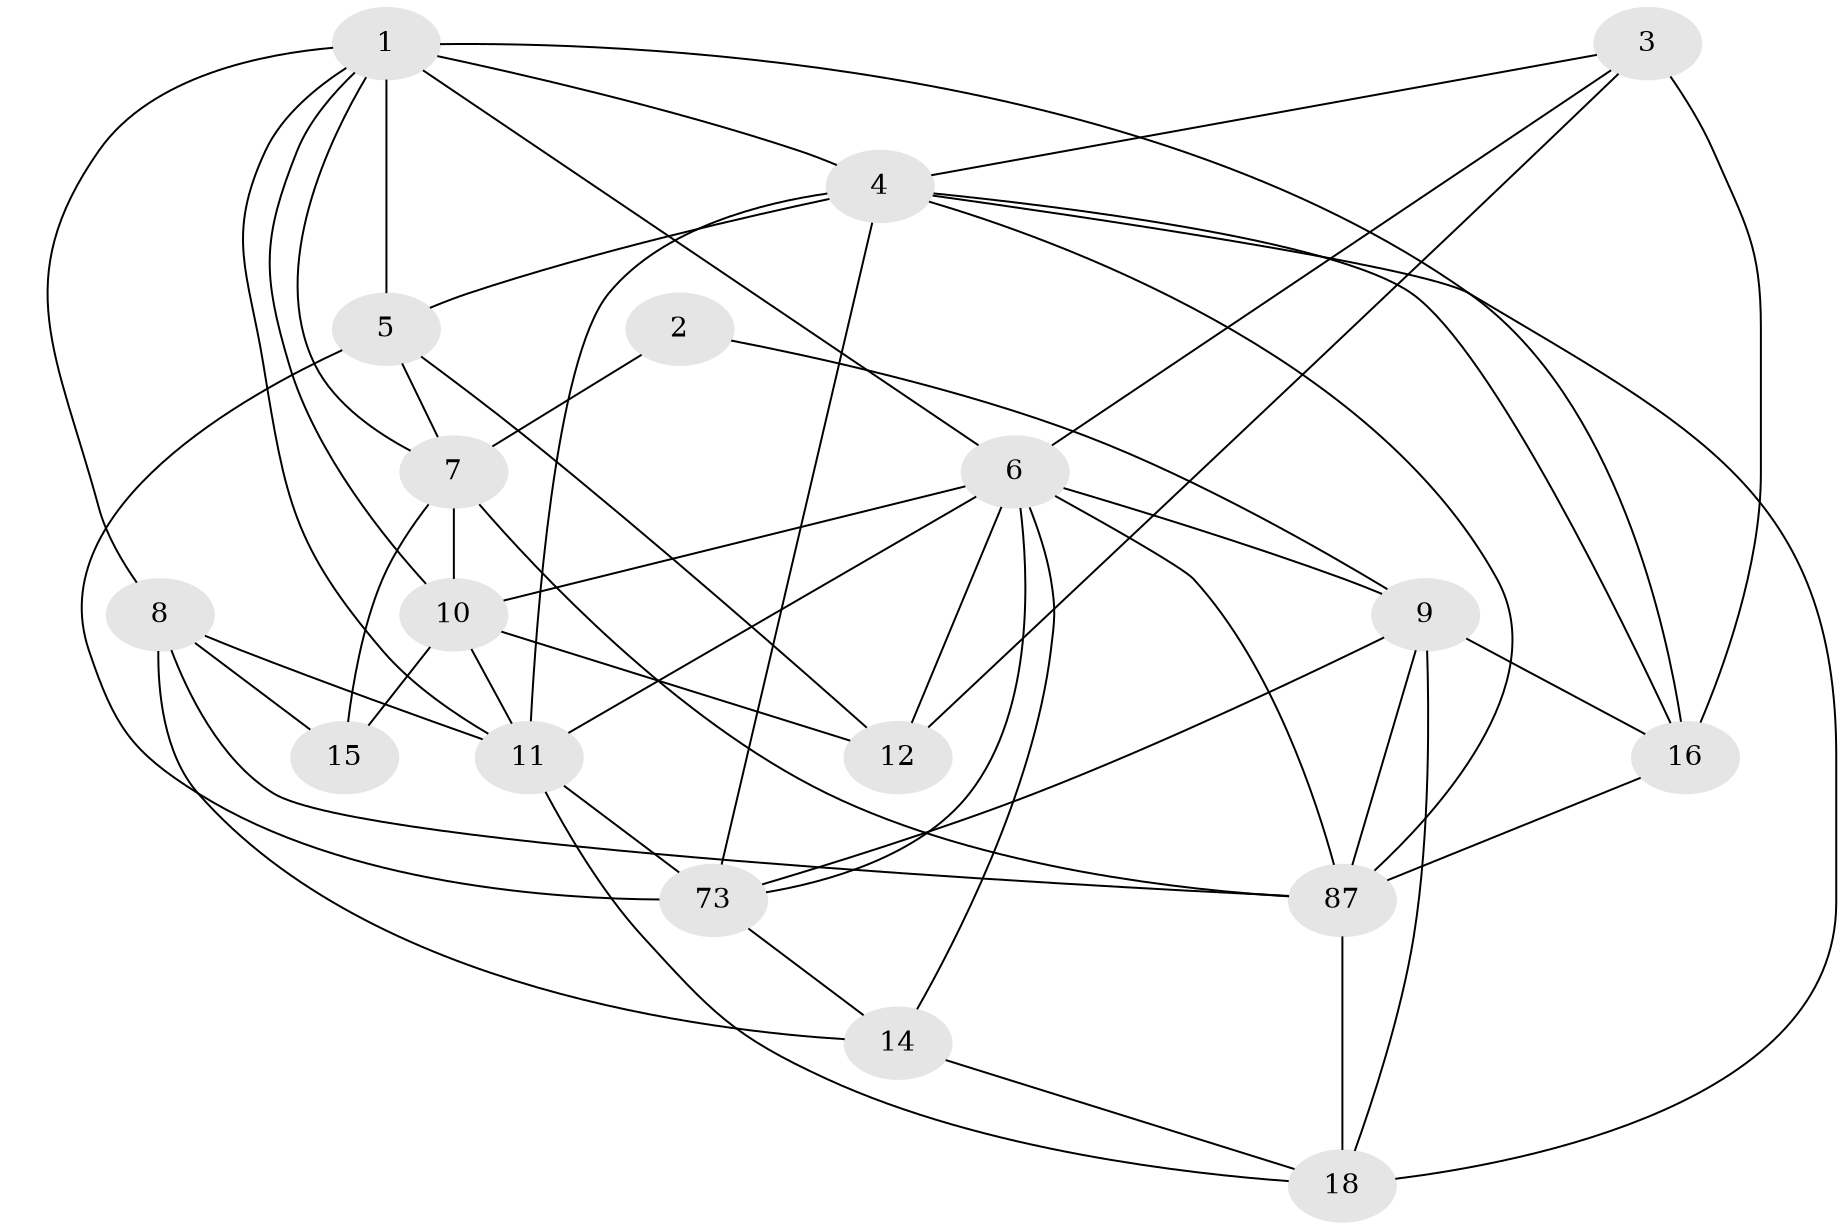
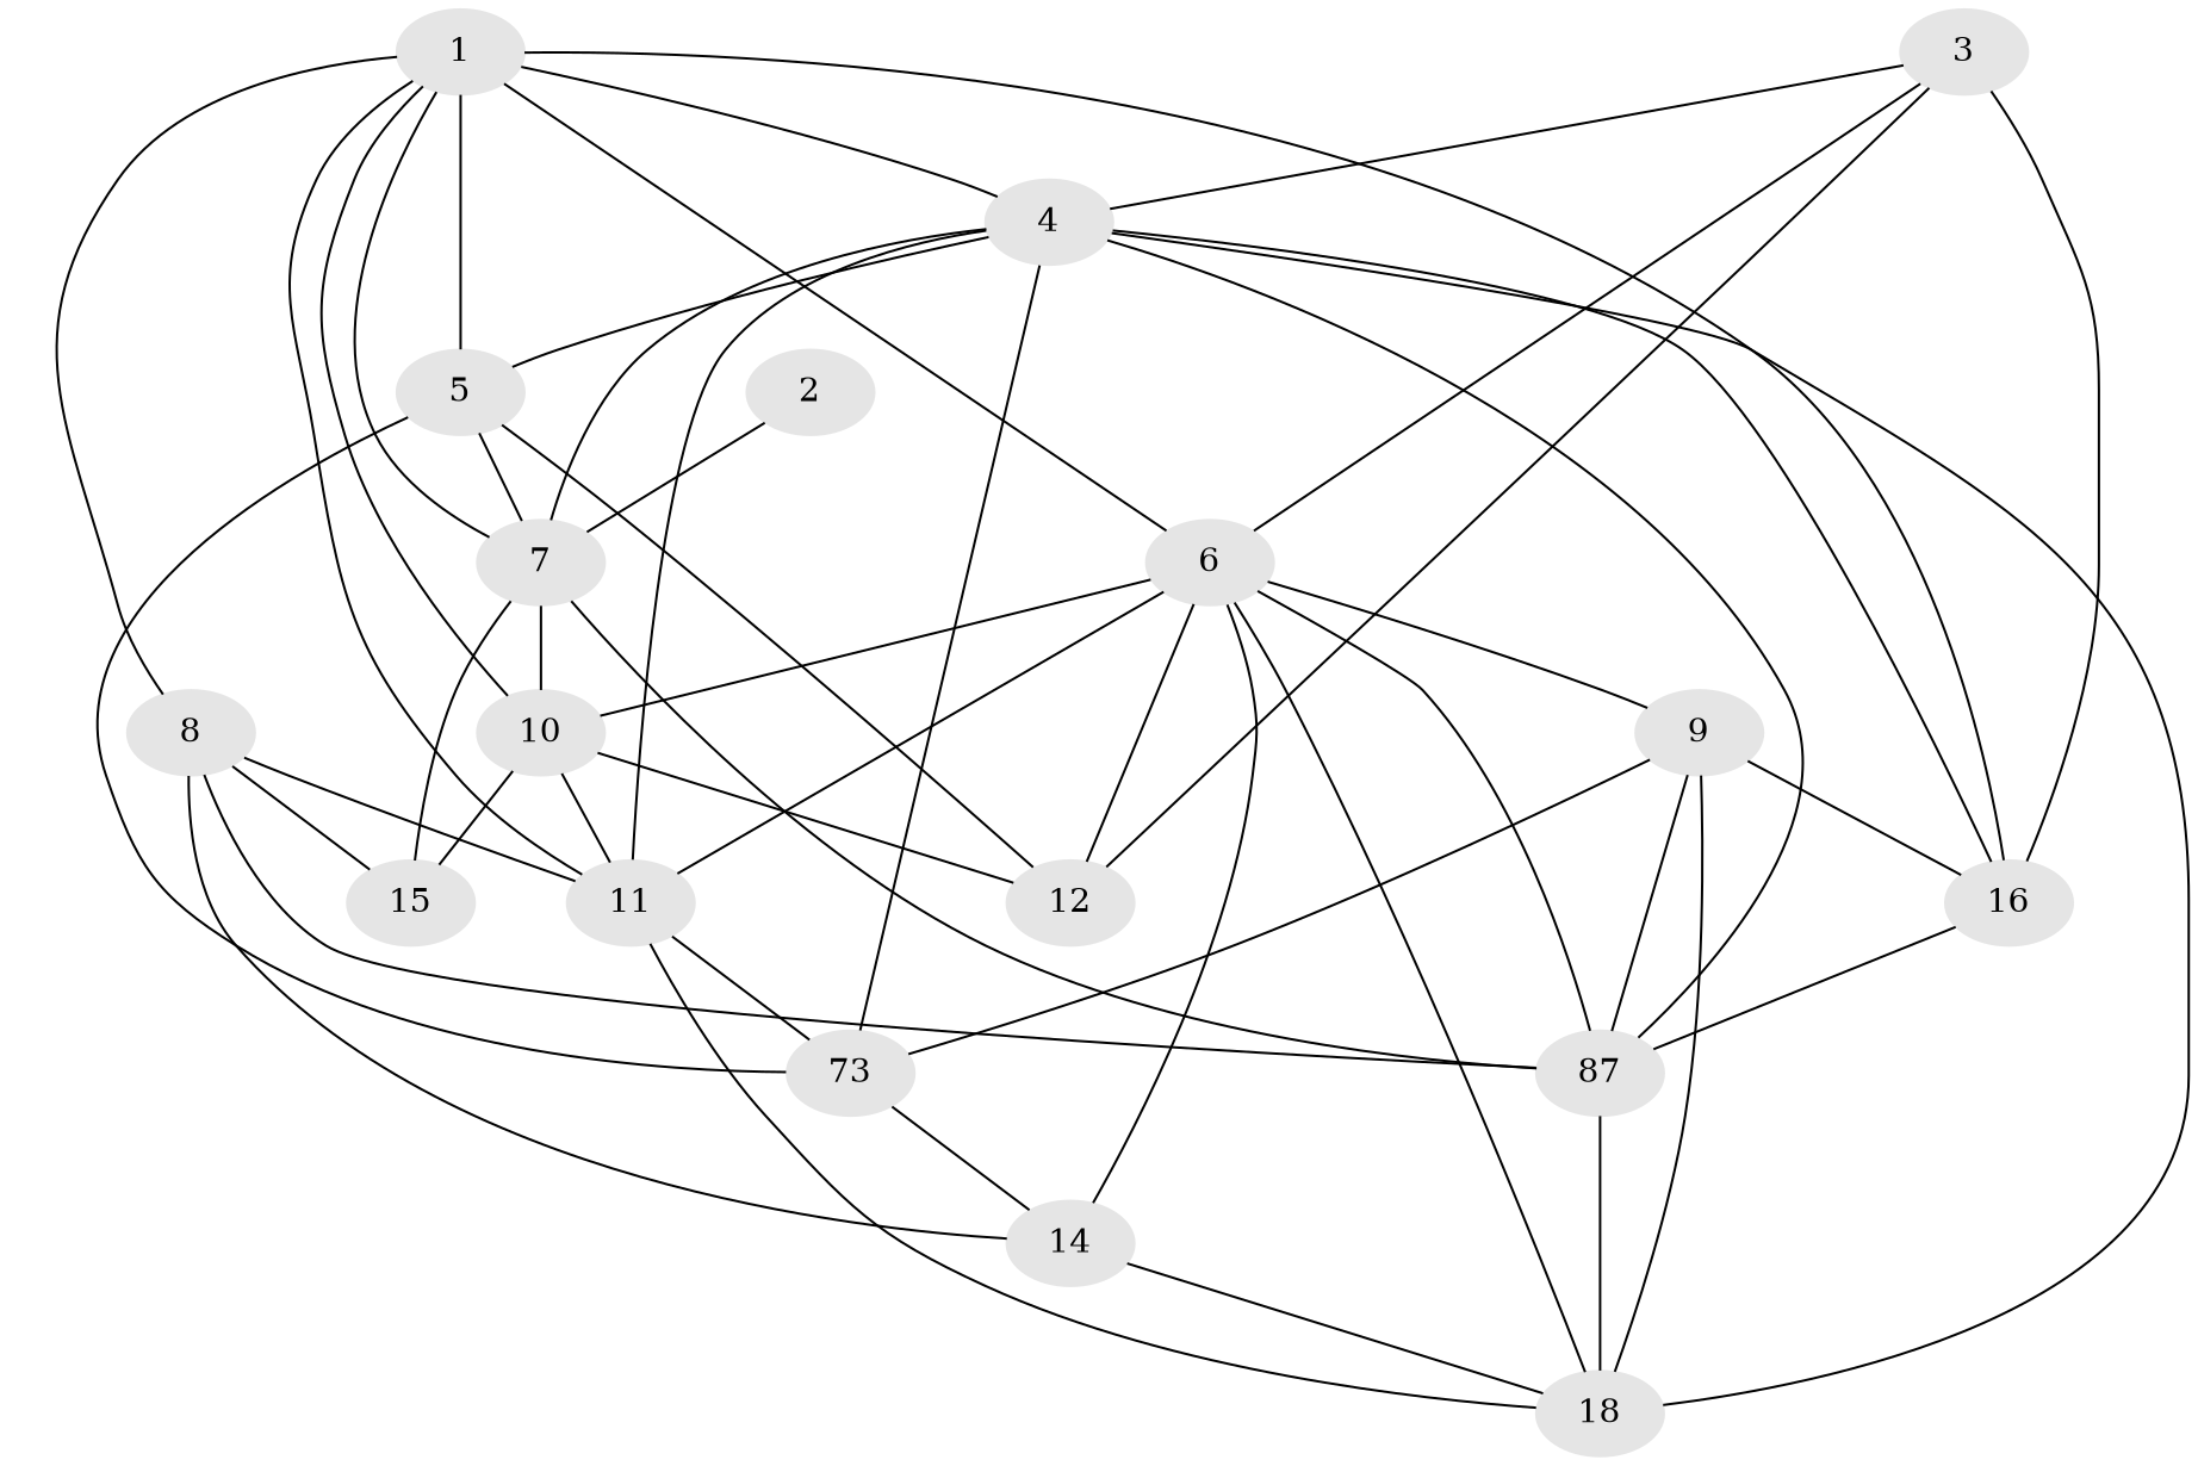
  graph {
    node [color=gray90 style=filled]
    edge [weight=1.0]
    1
    4
    5
    6
    7
    8
    10
    11
    16
    n10 [label=73]
    n11 [label=87]
    18
    12
    9
    14
    15
    2
    3
    1 -- 4
    1 -- 5
    1 -- 6
    1 -- 7
    1 -- 8
    1 -- 10 [weight=2.0]
    1 -- 11
    1 -- 16 [weight=3.0]
    4 -- 5
+   4 -- 7
    4 -- 11 [weight=2.0]
    4 -- 16
    4 -- n10 [weight=3.0]
    4 -- n11 [weight=2.0]
    4 -- 18
    5 -- 7 [weight=2.0]
    5 -- n10
    5 -- 12
    6 -- 10
    6 -- 11
-   6 -- n10
+   6 -- 18
    6 -- n11
    6 -- 12 [weight=3.0]
    6 -- 9 [weight=2.0]
    6 -- 14
    7 -- 10
    7 -- n11 [weight=2.0]
    7 -- 15
    8 -- 11
    8 -- n11
    8 -- 14
    8 -- 15
    10 -- 11 [weight=2.0]
    10 -- 12 [weight=2.0]
    10 -- 15
    11 -- n10
    11 -- 18
    16 -- n11
    n10 -- 14
    n11 -- 18 [weight=4.0]
    9 -- 16
    9 -- n10 [weight=2.0]
    9 -- n11
    9 -- 18
    14 -- 18
    2 -- 7
-   2 -- 9 [weight=2.0]
    3 -- 4
    3 -- 6
    3 -- 16
    3 -- 12
  }
